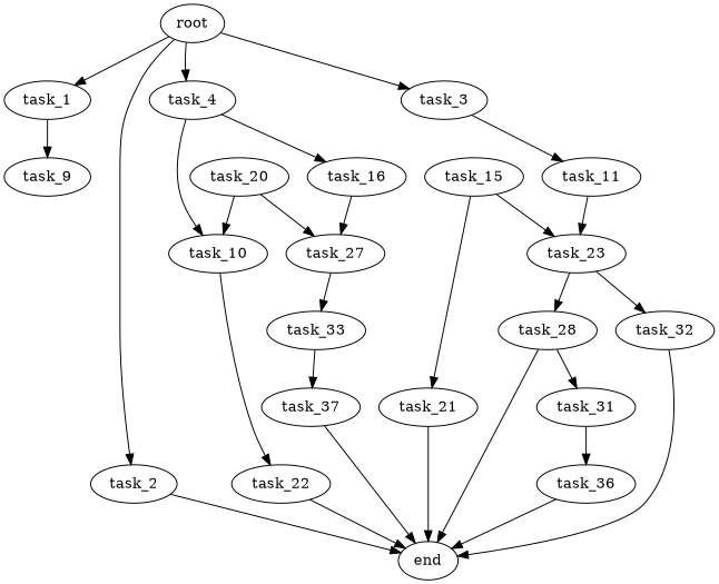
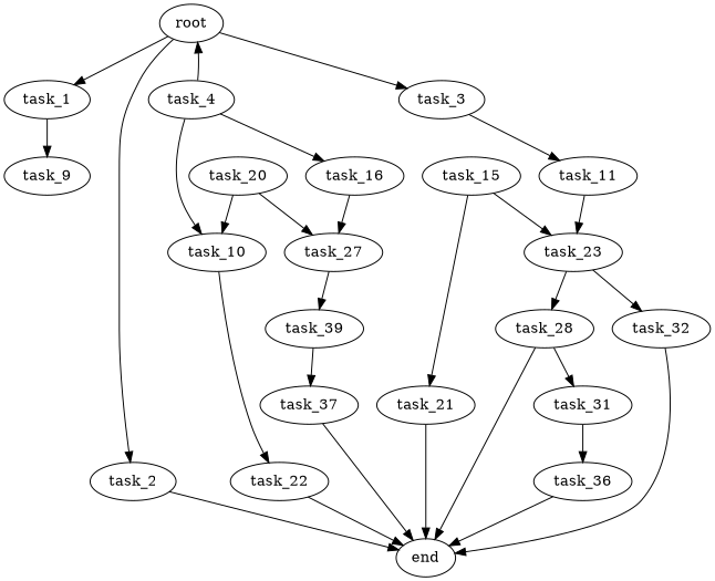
  digraph {
    root
    task_1
    task_2
    task_3
    task_4
    task_9
    end
    task_11
    task_10
    task_16
    task_23
    task_22
    task_27
    task_20
    task_15
    task_21
    task_28
    task_32
-   task_33
+   task_33 [label=task_39]
    task_31
    task_37
    task_36
    root -> task_1
    root -> task_2
    root -> task_3
-   root -> task_4
+   task_4 -> root
    task_1 -> task_9
    task_2 -> end
    task_3 -> task_11
    task_4 -> task_10
    task_4 -> task_16
    task_11 -> task_23
    task_10 -> task_22
    task_16 -> task_27
    task_23 -> task_28
    task_23 -> task_32
    task_22 -> end
    task_27 -> task_33
    task_20 -> task_10
    task_20 -> task_27
    task_15 -> task_23
    task_15 -> task_21
    task_21 -> end
    task_28 -> end
    task_28 -> task_31
    task_32 -> end
    task_33 -> task_37
    task_31 -> task_36
    task_37 -> end
    task_36 -> end
  }
